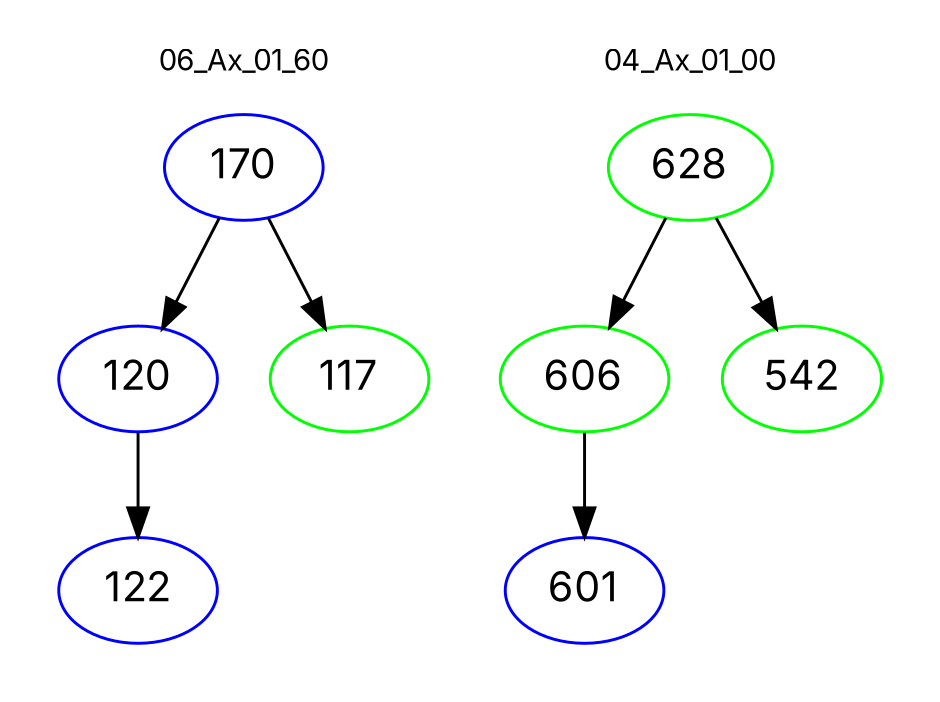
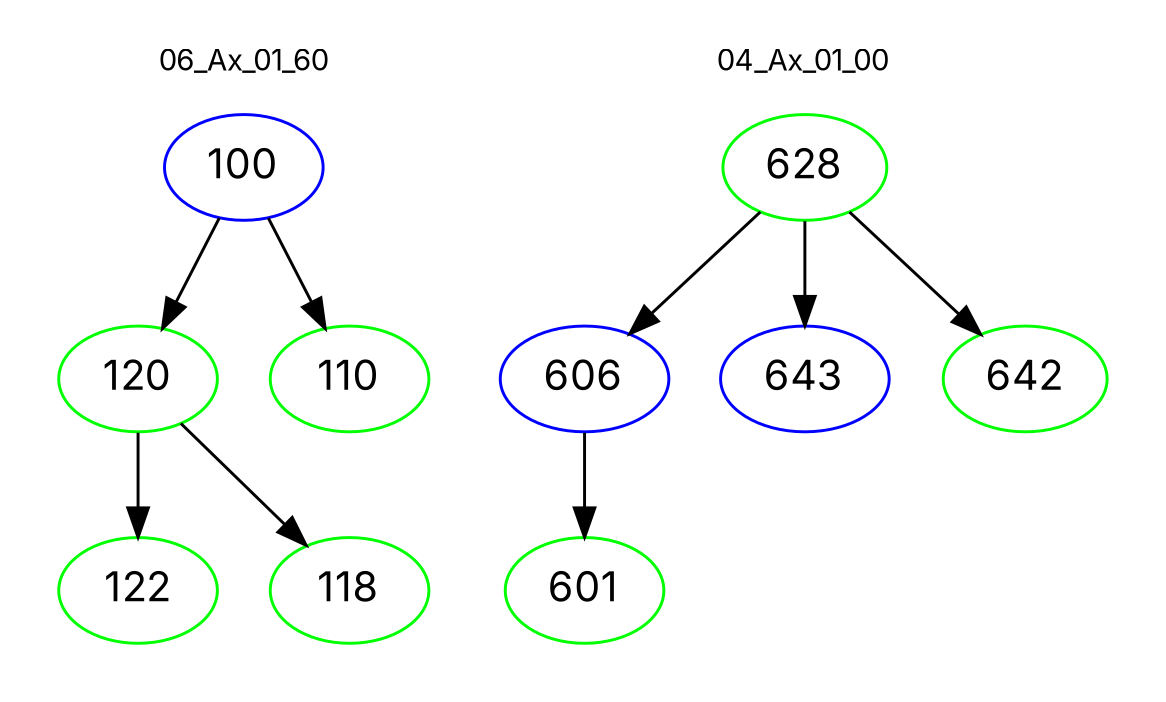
  digraph {
    fontname=Inter
    node [color=blue fontname=Inter]
    edge [color=black fontname=Inter]
-   n1 [label=120]
-   n2 [label=170]
-   n3 [label=122]
-   n5 [color=green label=117]
+   n1 [color=green label=120]
+   n2 [label=100]
+   n3 [color=green label=122]
+   n4 [color=green label=118]
+   n5 [color=green label=110]
    n6 [color=green label=628]
-   n7 [color=green label=606]
-   n9 [color=green label=542]
-   n10 [label=601]
+   n7 [label=606]
+   n8 [label=643]
+   n9 [color=green label=642]
+   n10 [color=green label=601]
    subgraph cluster_1 {
      color=white
      fontsize=10
      label="06_Ax_01_60"
      n1
      n2
      n3
+     n4
      n5
    }
    subgraph cluster_2 {
      color=white
      fontsize=10
      label="04_Ax_01_00"
      n6
      n7
+     n8
      n9
      n10
    }
    n1 -> n3
+   n1 -> n4
    n2 -> n1
    n2 -> n5
    n6 -> n7
+   n6 -> n8
    n6 -> n9
    n7 -> n10
  }
